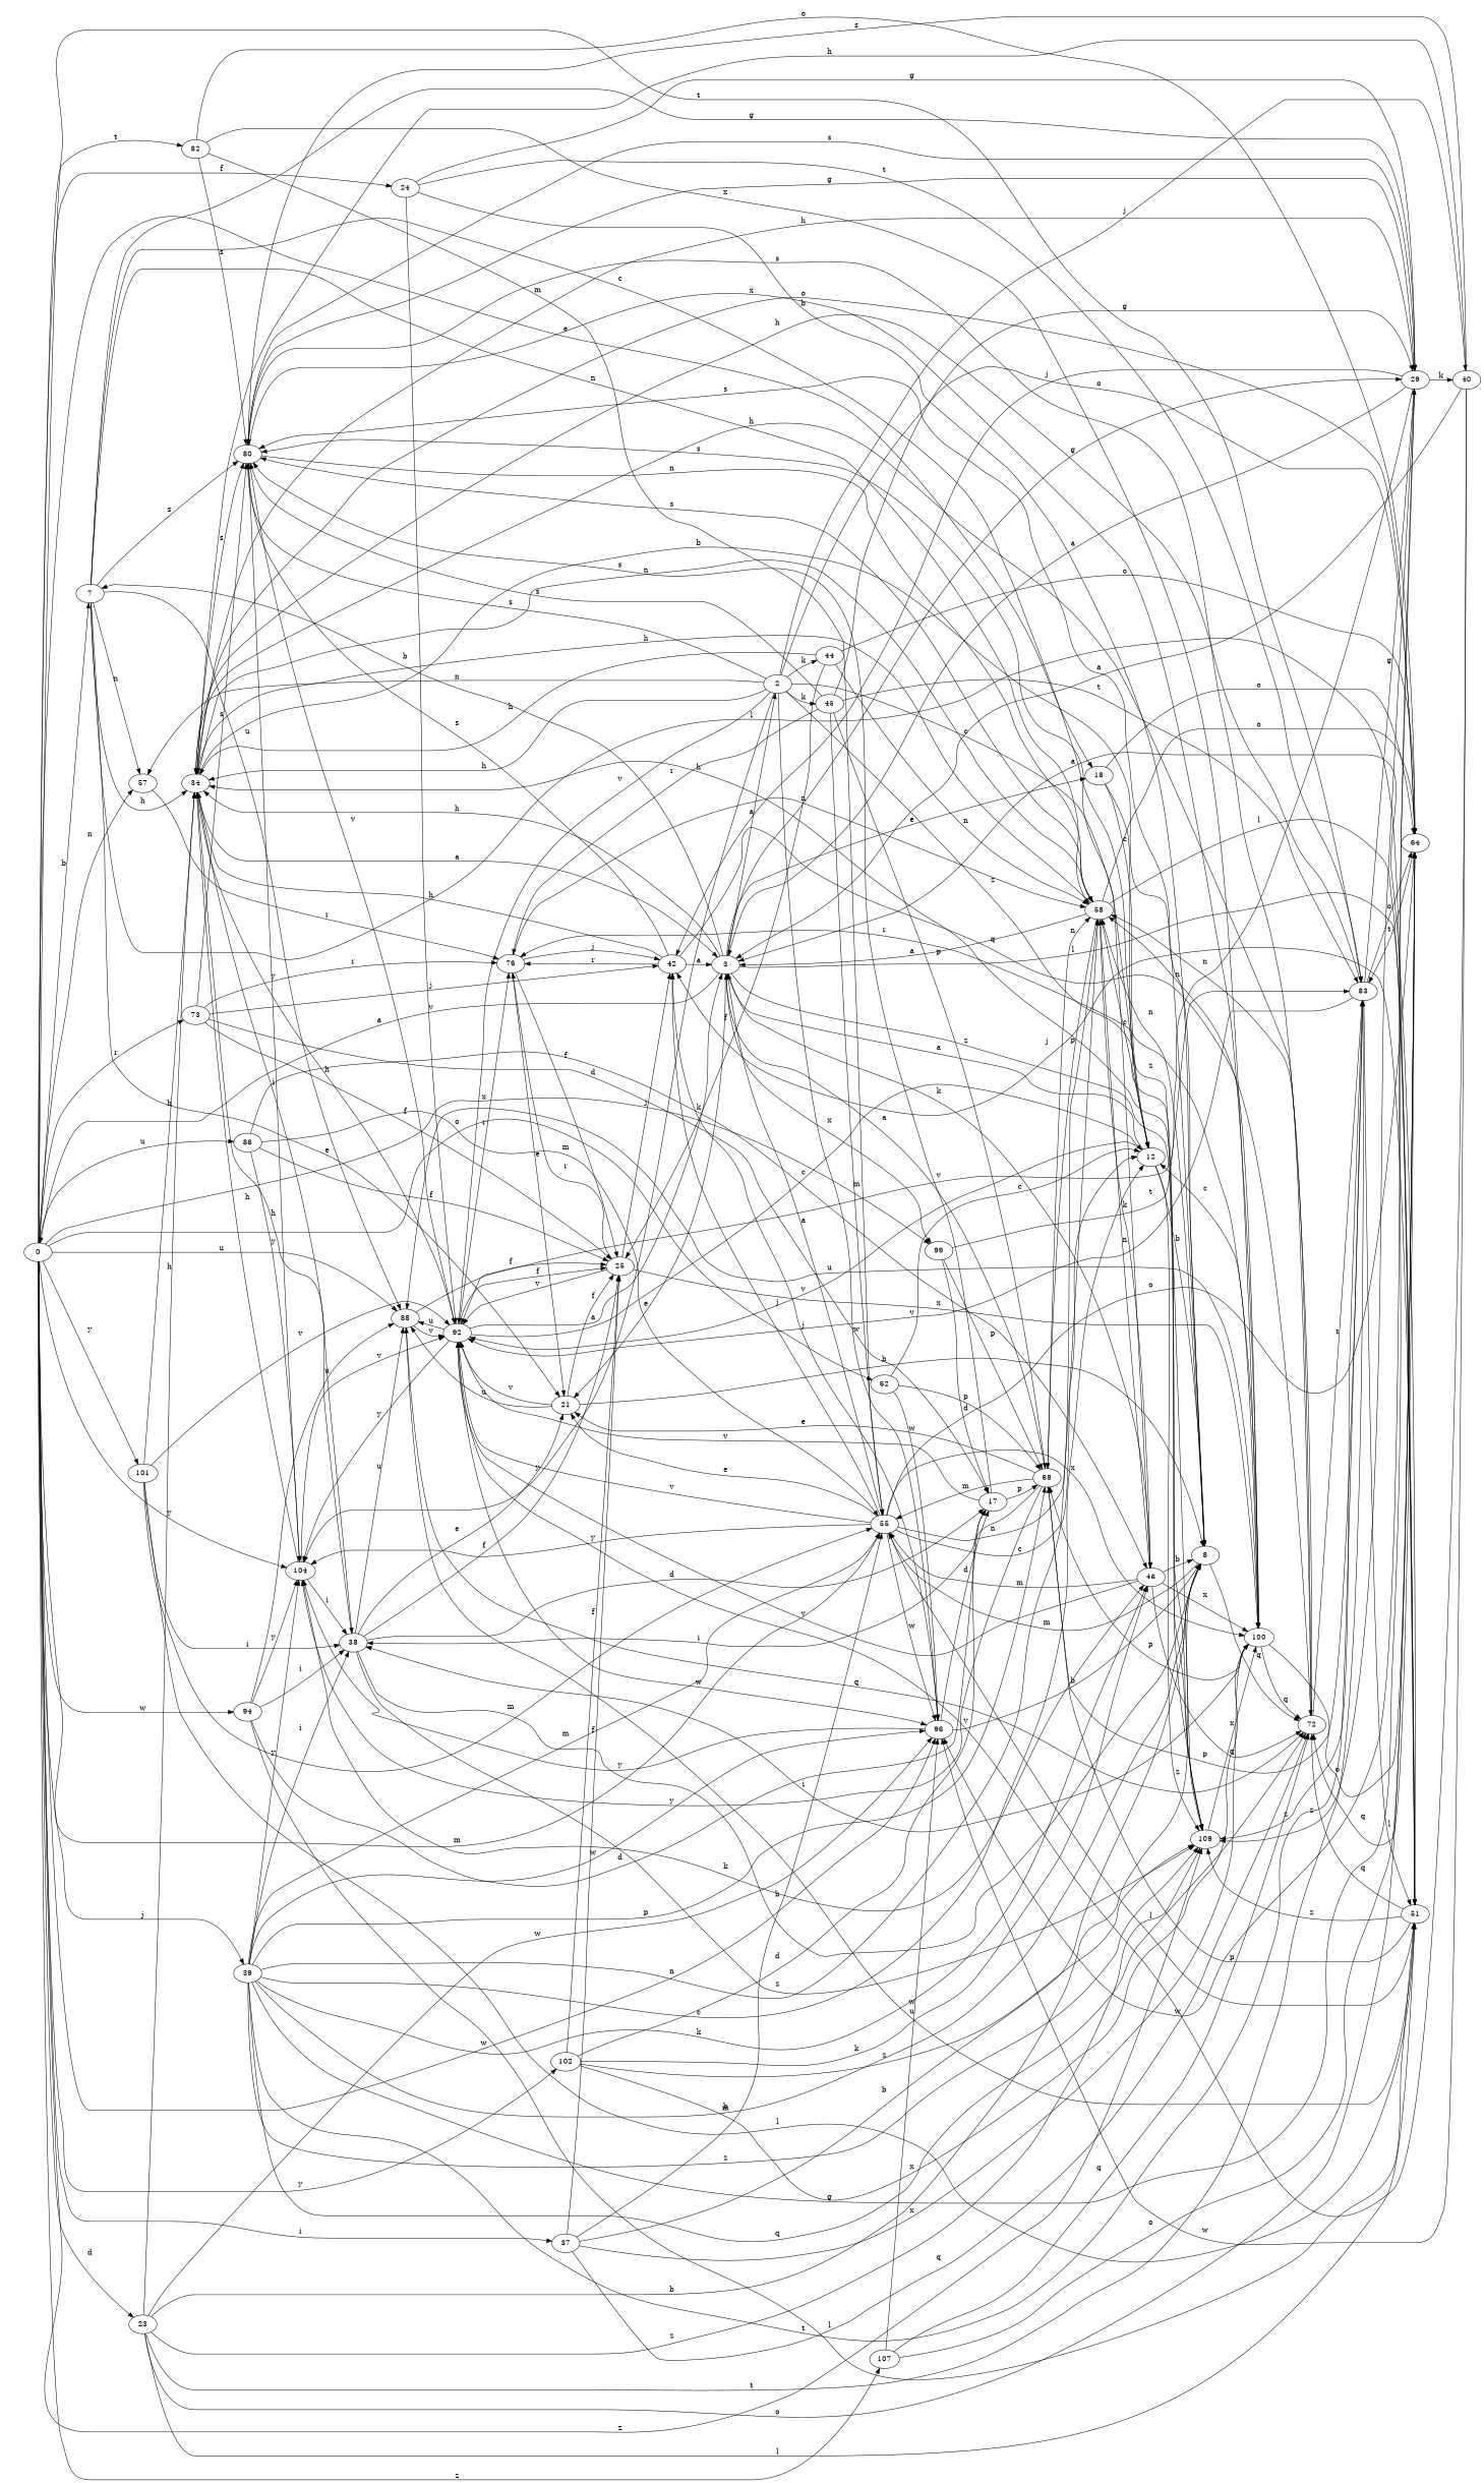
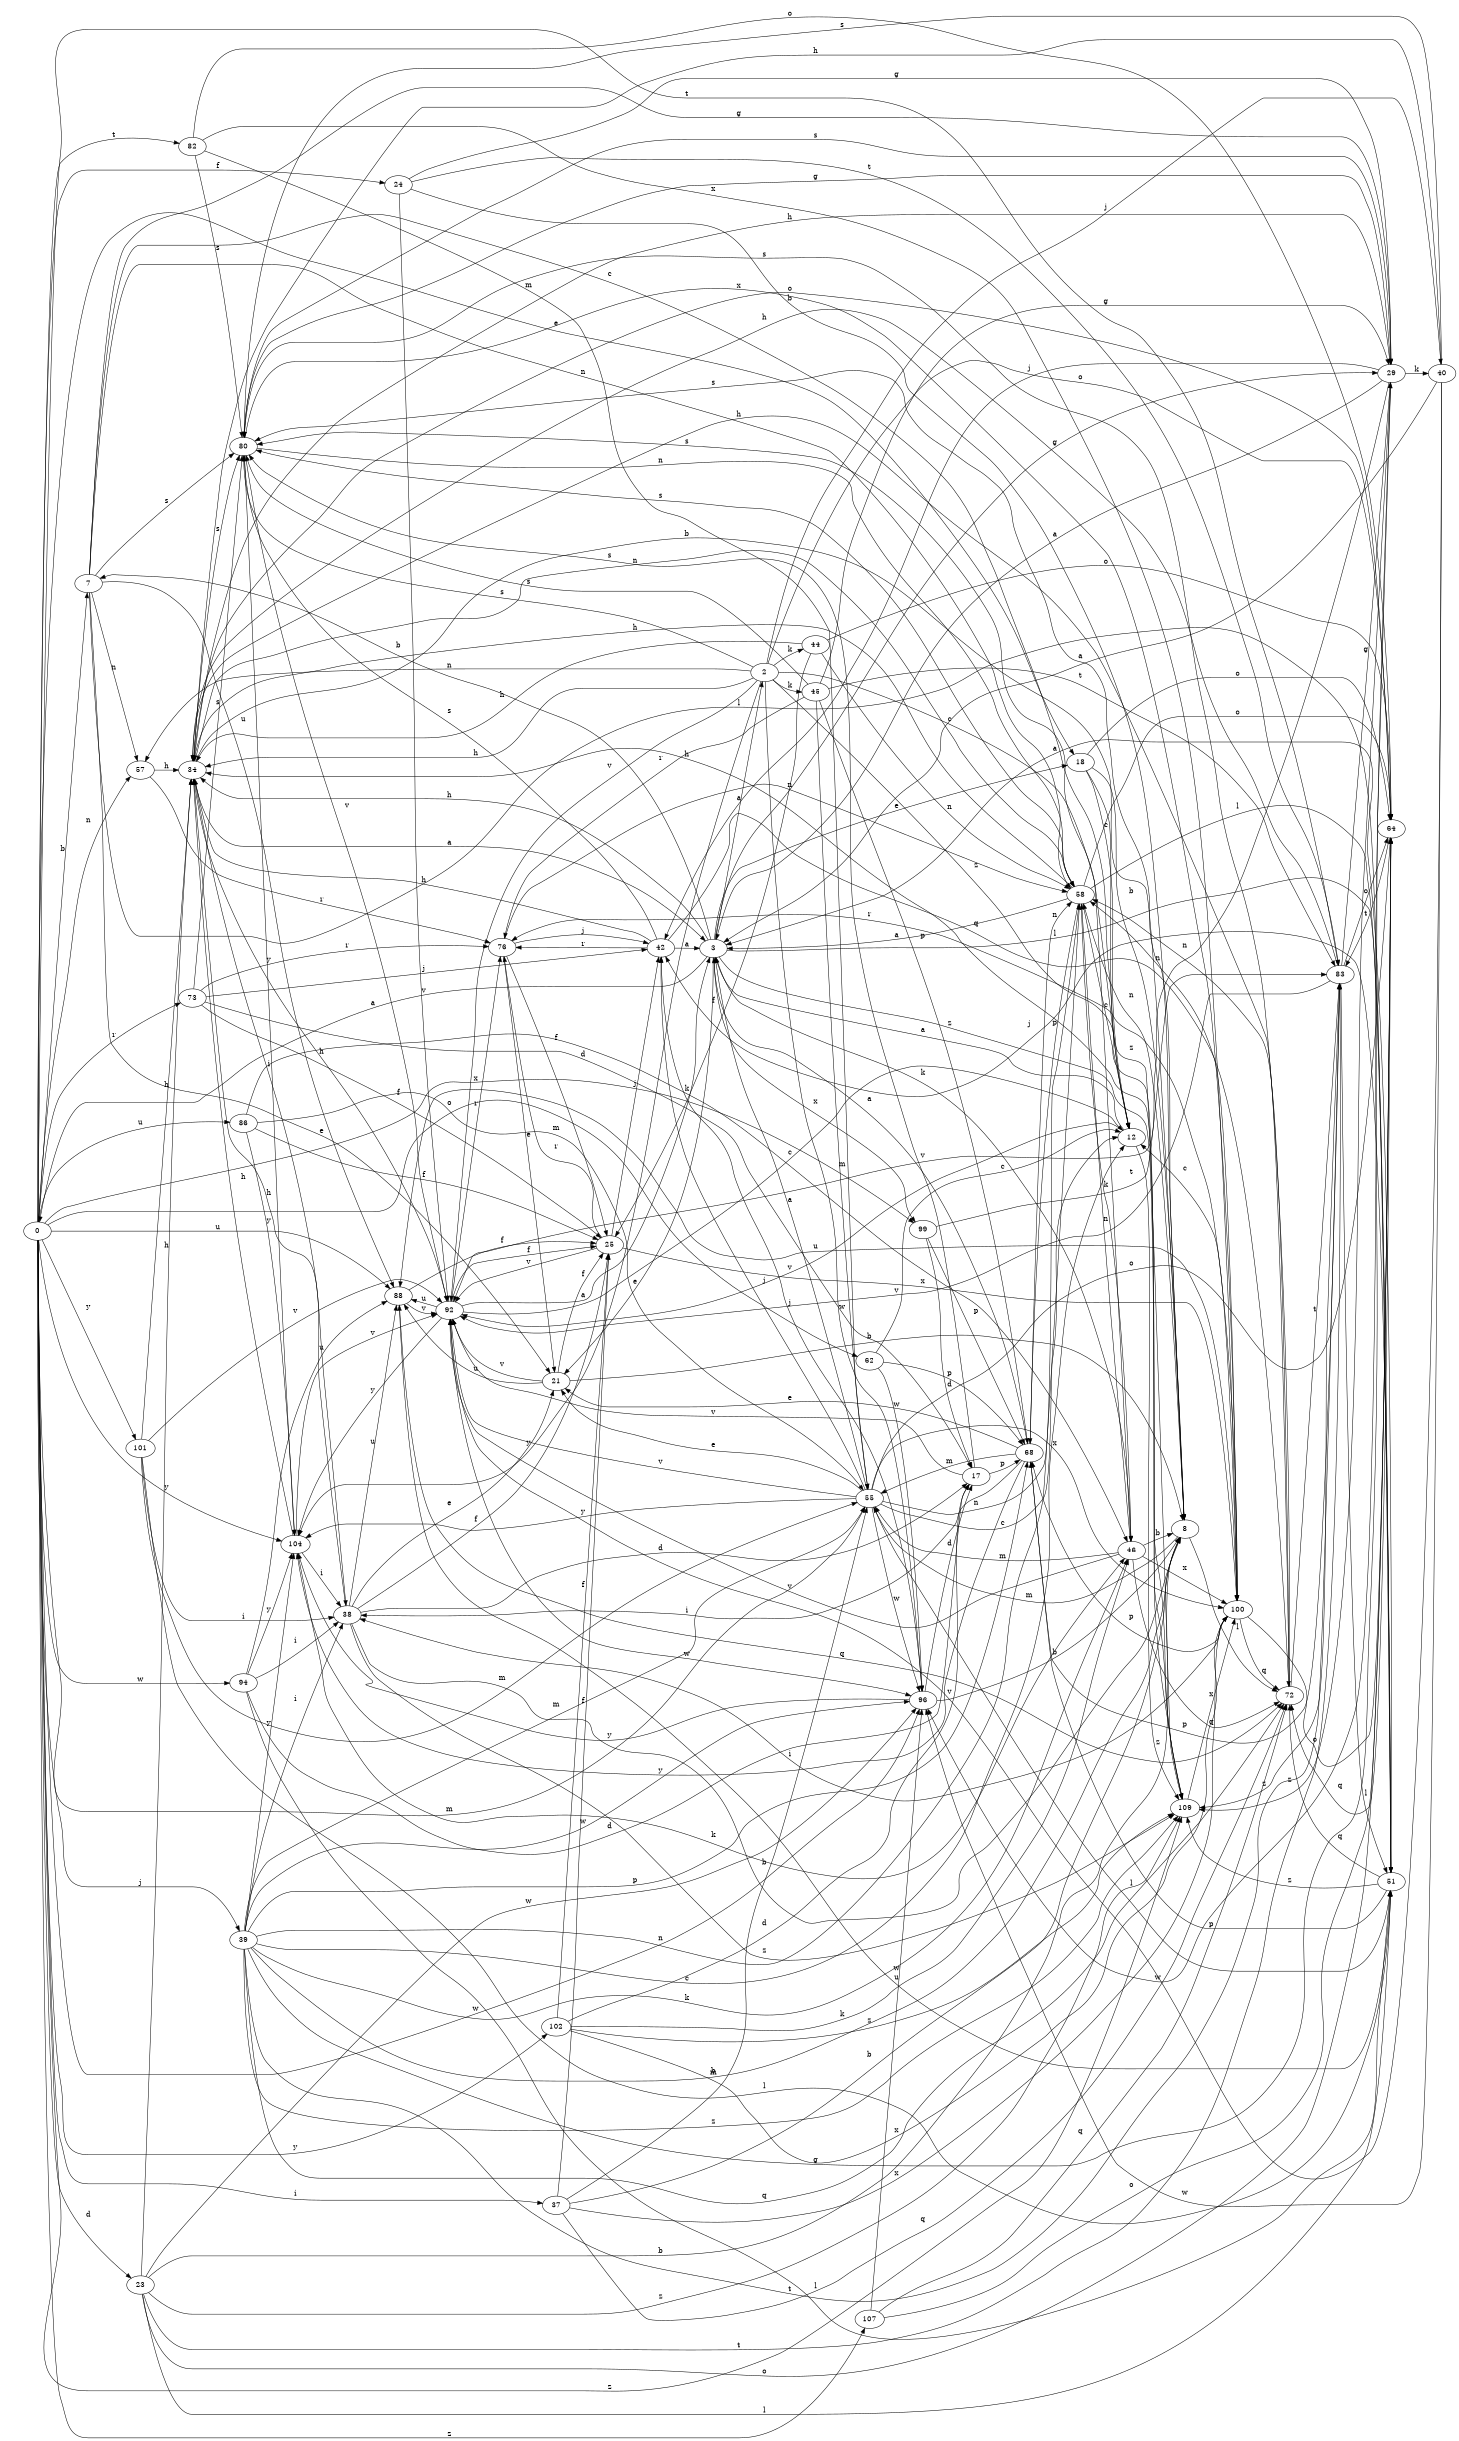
  strict digraph {
    rankdir=LR
    0
    7
    n3 [label=23]
    18
    24
    37
    39
    55
    57
    62
    73
    82
    83
    86
    88
    94
    96
    99
    101
    102
    104
    107
    109
    12
    34
    80
    21
    29
    51
    n30 [label=58]
    64
    8
    92
    72
    25
    100
    46
    68
    38
    3
    42
    76
    17
    2
    40
    44
    45
    0 -> 7 [label=b]
    0 -> n3 [label=d]
    0 -> 18 [label=e]
    0 -> 24 [label=f]
    0 -> 37 [label=i]
    0 -> 39 [label=j]
    0 -> 55 [label=m]
    0 -> 57 [label=n]
    0 -> 62 [label=o]
    0 -> 73 [label=r]
    0 -> 82 [label=t]
    0 -> 83 [label=t]
    0 -> 86 [label=u]
    0 -> 88 [label=u]
    0 -> 94 [label=w]
    0 -> 96 [label=w]
    0 -> 99 [label=x]
    0 -> 101 [label=y]
    0 -> 102 [label=y]
    0 -> 104 [label=y]
    0 -> 107 [label=z]
    0 -> 109 [label=z]
    7 -> 57 [label=n]
    7 -> 88 [label=u]
    7 -> 12 [label=c]
-   7 -> 34 [label=h]
+   57 -> 34 [label=h]
    7 -> 80 [label=s]
    7 -> 21 [label=e]
    7 -> 29 [label=g]
    7 -> 51 [label=l]
    7 -> n30 [label=n]
    n3 -> 83 [label=t]
    n3 -> 96 [label=w]
    n3 -> 109 [label=z]
    n3 -> 34 [label=h]
    n3 -> 51 [label=l]
    n3 -> 64 [label=o]
    n3 -> 8 [label=b]
    18 -> 109 [label=z]
    18 -> 12 [label=c]
    18 -> 64 [label=o]
    24 -> 83 [label=t]
    24 -> 29 [label=g]
    24 -> 8 [label=b]
    24 -> 92 [label=v]
    37 -> 55 [label=m]
    37 -> 8 [label=b]
    37 -> 72 [label=q]
    37 -> 25 [label=f]
    37 -> 100 [label=x]
    39 -> 55 [label=m]
    39 -> 83 [label=t]
    39 -> 96 [label=w]
    39 -> 104 [label=y]
    39 -> 109 [label=z]
    39 -> 12 [label=c]
    39 -> 29 [label=g]
    39 -> n30 [label=n]
    39 -> 8 [label=b]
    39 -> 72 [label=q]
    39 -> 46 [label=k]
    39 -> 68 [label=p]
    39 -> 38 [label=i]
    55 -> 96 [label=w]
    55 -> 104 [label=y]
    55 -> 12 [label=c]
    55 -> 21 [label=e]
    55 -> 51 [label=l]
    55 -> n30 [label=n]
    55 -> 64 [label=o]
    55 -> 92 [label=v]
    55 -> 100 [label=x]
    55 -> 3 [label=a]
    55 -> 42 [label=j]
    57 -> 76 [label=r]
    62 -> 96 [label=w]
    62 -> 12 [label=c]
    62 -> 68 [label=p]
    73 -> 80 [label=s]
    73 -> 25 [label=f]
    73 -> 42 [label=j]
    73 -> 76 [label=r]
    73 -> 17 [label=d]
    82 -> 55 [label=m]
    82 -> 80 [label=s]
    82 -> 64 [label=o]
    82 -> 100 [label=x]
    83 -> 109 [label=z]
    83 -> 34 [label=h]
    83 -> 29 [label=g]
    83 -> 51 [label=l]
    83 -> 64 [label=o]
    83 -> 92 [label=v]
    83 -> 68 [label=p]
    86 -> 55 [label=m]
    86 -> 104 [label=y]
    86 -> 25 [label=f]
    86 -> 46 [label=k]
    88 -> 92 [label=v]
    88 -> 72 [label=q]
    88 -> 25 [label=f]
    94 -> 88 [label=u]
    94 -> 104 [label=y]
    94 -> 51 [label=l]
    94 -> 38 [label=i]
    94 -> 17 [label=d]
    96 -> 104 [label=y]
    96 -> 8 [label=b]
    96 -> 42 [label=j]
    96 -> 17 [label=d]
    99 -> 83 [label=t]
    99 -> 68 [label=p]
    99 -> 17 [label=d]
    101 -> 55 [label=m]
    101 -> 34 [label=h]
    101 -> 51 [label=l]
    101 -> 92 [label=v]
    101 -> 38 [label=i]
    102 -> 109 [label=z]
    102 -> 25 [label=f]
    102 -> 100 [label=x]
    102 -> 46 [label=k]
    102 -> 17 [label=d]
    104 -> 34 [label=h]
    104 -> 92 [label=v]
    104 -> 46 [label=k]
    104 -> 38 [label=i]
    107 -> 96 [label=w]
    107 -> 64 [label=o]
    107 -> 72 [label=q]
    109 -> 34 [label=h]
    109 -> 100 [label=x]
    12 -> 109 [label=z]
-   12 -> 8 [label=b]
+   18 -> 8 [label=b]
    12 -> 92 [label=v]
    12 -> 3 [label=a]
    34 -> 80 [label=s]
    34 -> n30 [label=n]
    34 -> 64 [label=o]
    34 -> 8 [label=b]
    34 -> 38 [label=i]
    34 -> 3 [label=a]
    80 -> 104 [label=y]
    80 -> 29 [label=g]
    80 -> n30 [label=n]
    80 -> 92 [label=v]
    80 -> 100 [label=x]
    21 -> 88 [label=u]
    21 -> 8 [label=b]
    21 -> 92 [label=v]
    21 -> 25 [label=f]
    29 -> 96 [label=w]
    29 -> 109 [label=z]
    29 -> 34 [label=h]
    29 -> 80 [label=s]
    29 -> 92 [label=v]
    29 -> 3 [label=a]
    29 -> 42 [label=j]
    29 -> 40 [label=k]
    51 -> 88 [label=u]
    51 -> 109 [label=z]
    51 -> 72 [label=q]
    51 -> 68 [label=p]
    51 -> 3 [label=a]
    51 -> 42 [label=j]
    n30 -> 12 [label=c]
    n30 -> 34 [label=h]
    n30 -> 80 [label=s]
    n30 -> 51 [label=l]
    n30 -> 64 [label=o]
    n30 -> 46 [label=k]
    n30 -> 68 [label=p]
    n30 -> 3 [label=a]
    64 -> 83 [label=t]
    64 -> 72 [label=q]
    8 -> 55 [label=m]
    8 -> 80 [label=s]
    8 -> n30 [label=n]
-   8 -> 72 [label=q]
+   8 -> 72 [label=l]
    92 -> 88 [label=u]
    92 -> 96 [label=w]
    92 -> 104 [label=y]
    92 -> 12 [label=c]
    92 -> 34 [label=h]
    92 -> 25 [label=f]
    92 -> 3 [label=a]
    92 -> 76 [label=r]
    72 -> 83 [label=t]
    72 -> 34 [label=h]
    72 -> 80 [label=s]
    72 -> n30 [label=n]
    25 -> 92 [label=v]
    25 -> 100 [label=x]
    25 -> 42 [label=j]
    25 -> 76 [label=r]
    100 -> 88 [label=u]
    100 -> 12 [label=c]
    100 -> n30 [label=n]
    100 -> 64 [label=o]
    100 -> 72 [label=q]
    100 -> 68 [label=p]
    100 -> 38 [label=i]
    100 -> 76 [label=r]
    46 -> 55 [label=m]
    46 -> 80 [label=s]
    46 -> n30 [label=n]
    46 -> 8 [label=b]
    46 -> 92 [label=v]
    46 -> 72 [label=q]
    46 -> 100 [label=x]
    68 -> 55 [label=m]
    68 -> 104 [label=y]
    68 -> 21 [label=e]
    68 -> n30 [label=n]
    68 -> 38 [label=i]
    68 -> 3 [label=a]
    38 -> 88 [label=u]
    38 -> 109 [label=z]
    38 -> 34 [label=h]
    38 -> 21 [label=e]
    38 -> 8 [label=b]
    38 -> 25 [label=f]
    38 -> 17 [label=d]
    3 -> 0 [label=a]
    3 -> 7 [label=b]
    3 -> 18 [label=e]
    3 -> 99 [label=x]
    3 -> 109 [label=z]
    3 -> 34 [label=h]
    3 -> 21 [label=e]
    3 -> 29 [label=g]
    3 -> 51 [label=l]
    3 -> 46 [label=k]
    3 -> 2 [label=a]
    42 -> 34 [label=h]
    42 -> 80 [label=s]
    42 -> 72 [label=q]
    42 -> 3 [label=a]
    42 -> 76 [label=r]
    76 -> 21 [label=e]
    76 -> n30 [label=n]
    76 -> 25 [label=f]
    76 -> 42 [label=j]
    17 -> 80 [label=s]
    17 -> 92 [label=v]
    17 -> 68 [label=p]
    2 -> 57 [label=n]
    2 -> 96 [label=w]
    2 -> 104 [label=y]
    2 -> 109 [label=z]
    2 -> 12 [label=c]
    2 -> 34 [label=h]
    2 -> 80 [label=s]
    2 -> 64 [label=o]
    2 -> 92 [label=v]
    2 -> 40 [label=j]
    2 -> 44 [label=k]
    2 -> 45 [label=k]
    40 -> 96 [label=w]
    40 -> 34 [label=h]
    40 -> 80 [label=s]
    40 -> 92 [label=v]
    40 -> 3 [label=a]
    44 -> 34 [label=h]
    44 -> n30 [label=n]
    44 -> 64 [label=o]
    44 -> 25 [label=f]
    45 -> 55 [label=m]
    45 -> 83 [label=t]
    45 -> 80 [label=s]
    45 -> 29 [label=g]
    45 -> 68 [label=p]
    45 -> 76 [label=r]
  }
